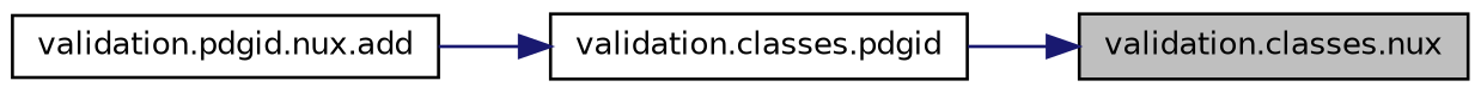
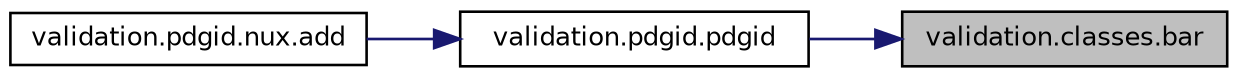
  digraph {
    rankdir=RL
    node [color=black fillcolor=white fontname=Helvetica fontsize=10 shape=record style=filled]
    edge [color=midnightblue dir=back fontname=Helvetica fontsize=10 labelfontname=Helvetica labelfontsize=10 style=solid]
-   n1 [fillcolor=grey75 fontcolor=black height=0.2 label="validation.classes.nux" width=0.4]
-   n2 [height=0.2 label="validation.classes.pdgid" width=0.4]
+   n1 [fillcolor=grey75 fontcolor=black height=0.2 label="validation.classes.bar" width=0.4]
+   n2 [height=0.2 label="validation.pdgid.pdgid" width=0.4]
    n3 [height=0.2 label="validation.pdgid.nux.add" width=0.4]
    n1 -> n2
    n2 -> n3
  }
